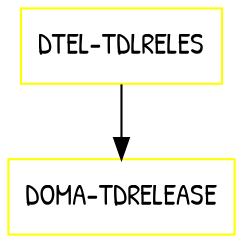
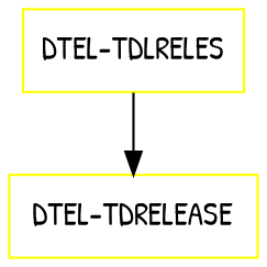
  digraph {
    fontname="Patrick Hand"
    node [color=yellow shape=box fontname="Patrick Hand"]
    "DTEL-TDLRELES"
-   "DOMA-TDRELEASE"
+   "DOMA-TDRELEASE" [label="DTEL-TDRELEASE"]
    "DTEL-TDLRELES" -> "DOMA-TDRELEASE" [fontname="Patrick Hand"]
  }
